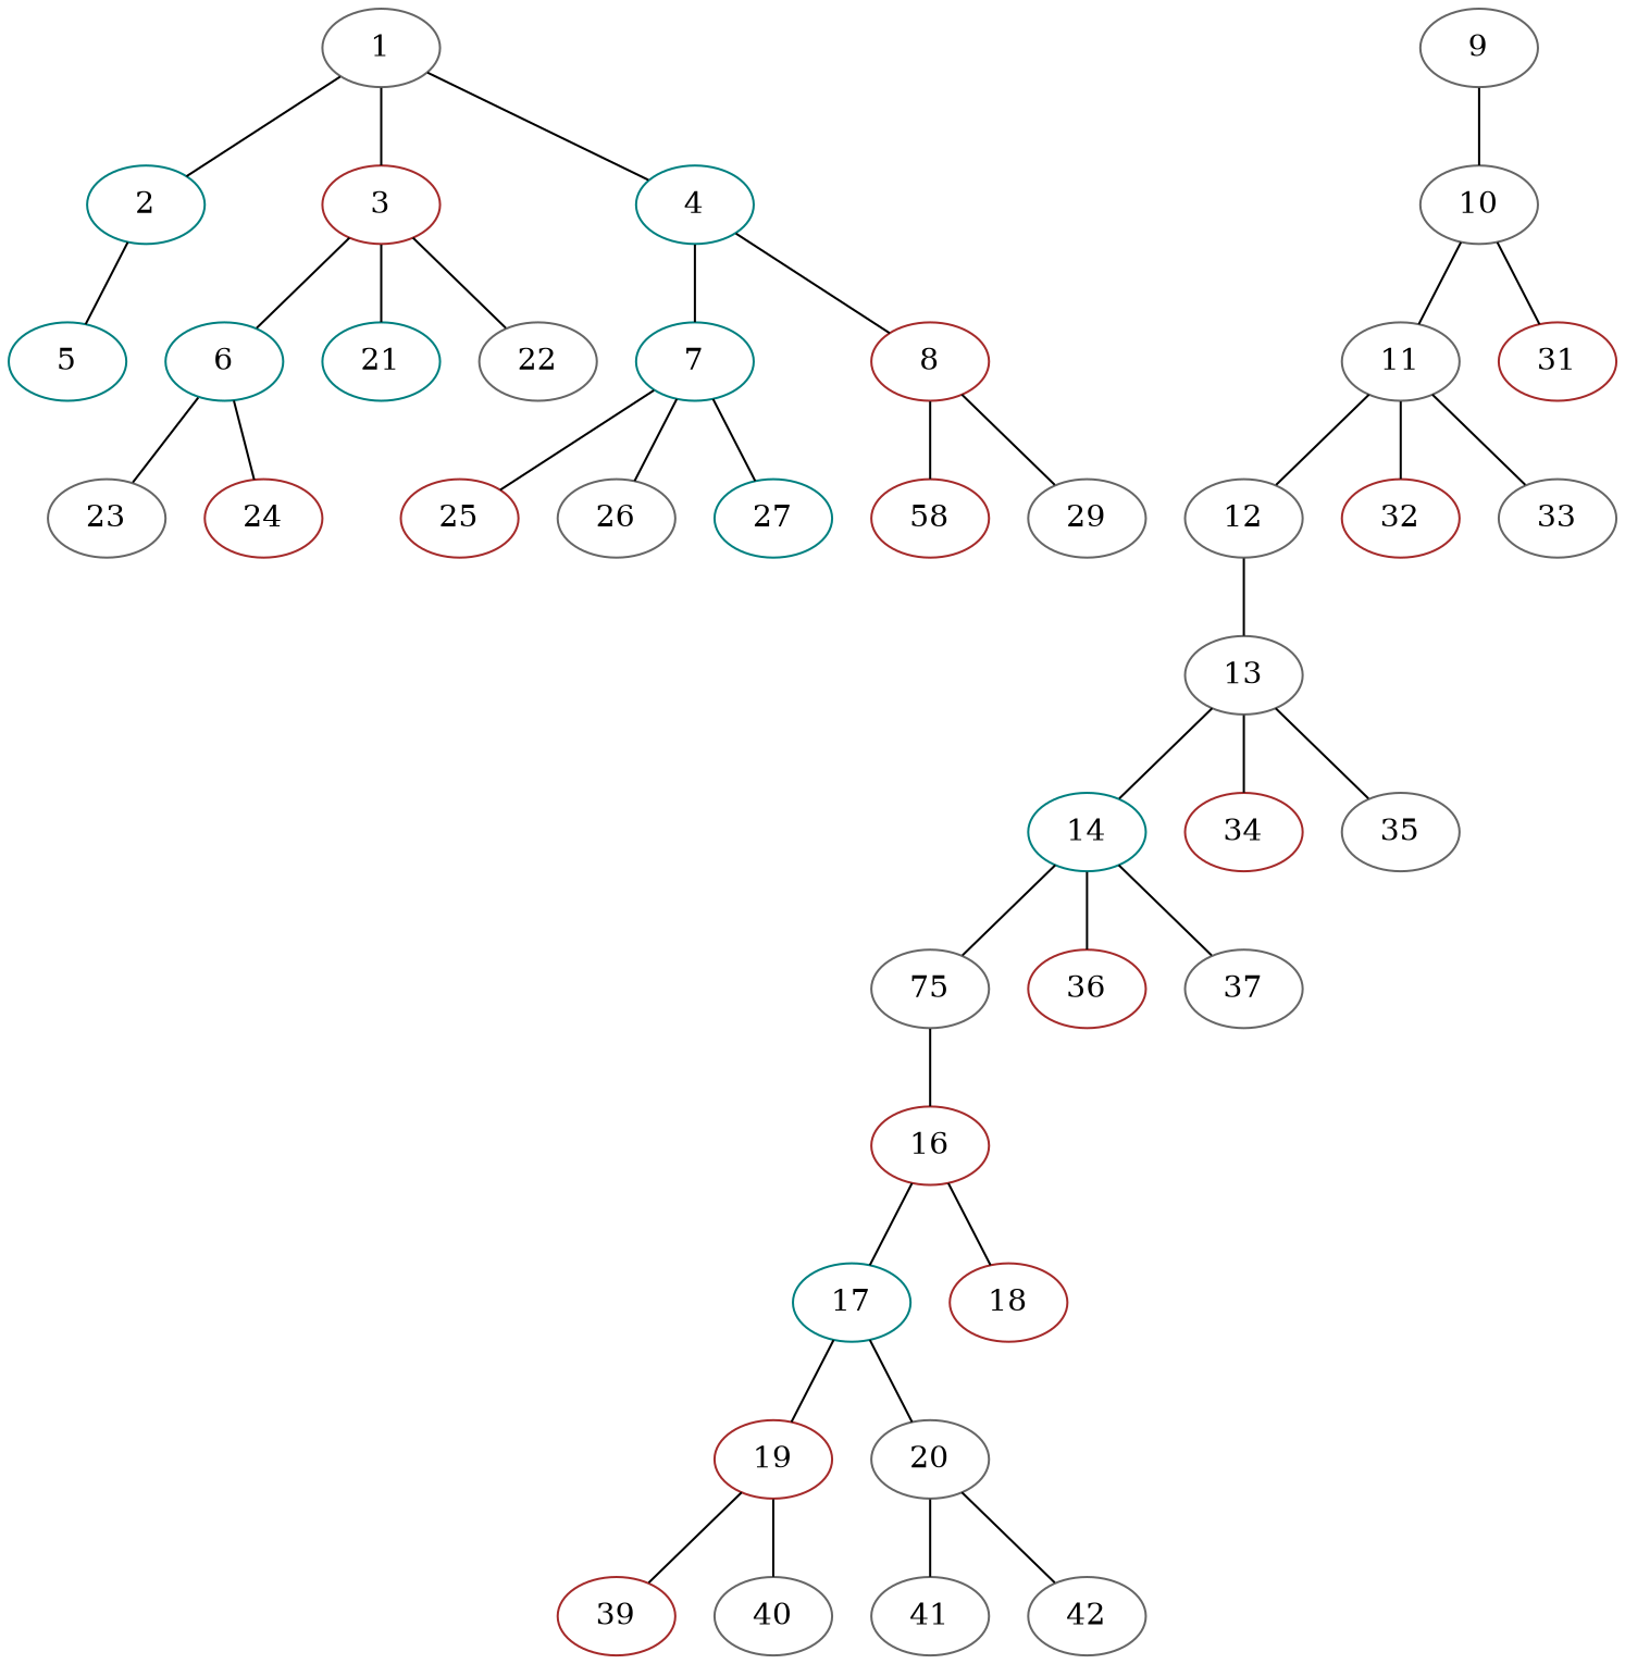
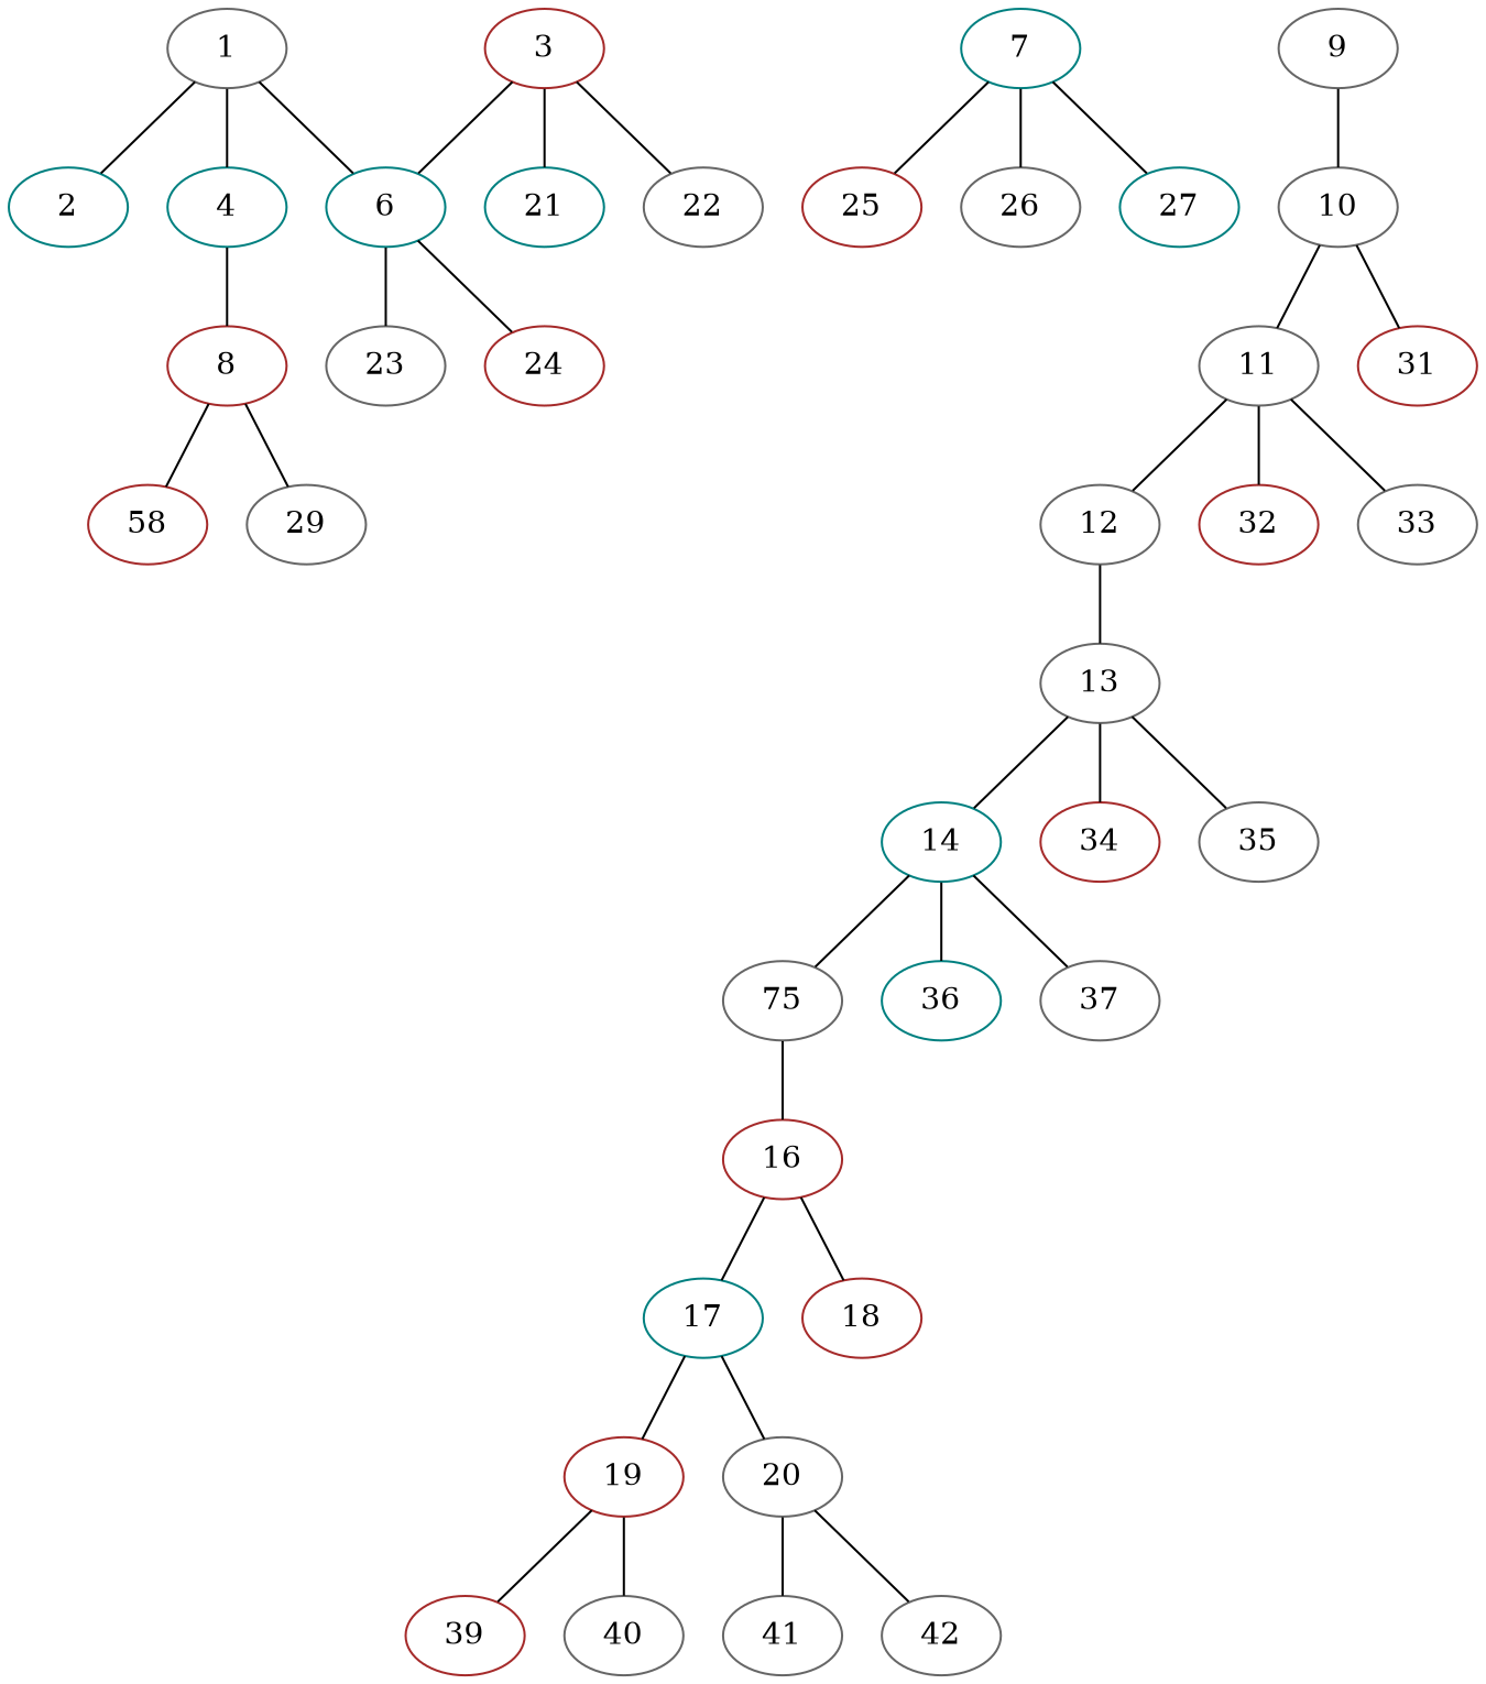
  graph {
    node [chem=H color=gray40]
    edge [valence=1]
    1 [chem=O]
    2 [chem=C color=teal]
    3 [chem=C color=brown]
    4 [chem=C color=teal]
-   5 [chem=O color=teal]
    6 [chem=C color=teal]
    21 [color=teal]
    22
    7 [chem=C color=teal]
    8 [chem=C color=brown]
    23
    24 [color=brown]
    25 [color=brown]
    26
    27 [color=teal]
    n16 [color=brown label=58]
    29
    9 [chem=O]
    10 [chem=C]
    11 [chem=C]
    31 [color=brown]
    12 [chem=O]
    32 [color=brown]
    33
    13 [chem=C]
    14 [chem=C color=teal]
    34 [color=brown]
    35
    n29 [chem=O label=75]
-   36 [color=brown]
+   36 [color=teal]
    37
    16 [chem=C color=brown]
    17 [chem=C color=teal]
    18 [chem=O color=brown]
    19 [chem=C color=brown]
    20 [chem=C]
    39 [color=brown]
    40
    41
    42
    1 -- 2
-   1 -- 3
+   1 -- 6
    1 -- 4
-   2 -- 5 [valence=2]
    3 -- 6
    3 -- 21
    3 -- 22
-   4 -- 7
    4 -- 8 [valence=2]
    6 -- 23
    6 -- 24
    7 -- 25
    7 -- 26
    7 -- 27
    8 -- n16
    8 -- 29
    9 -- 10
    10 -- 11
    10 -- 31
    11 -- 12
    11 -- 32
    11 -- 33
    12 -- 13
    13 -- 14
    13 -- 34
    13 -- 35
    14 -- n29
    14 -- 36
    14 -- 37
    n29 -- 16
    16 -- 17
    16 -- 18 [valence=2]
    17 -- 19
    17 -- 20 [valence=2]
    19 -- 39
    19 -- 40
    20 -- 41
    20 -- 42
  }
